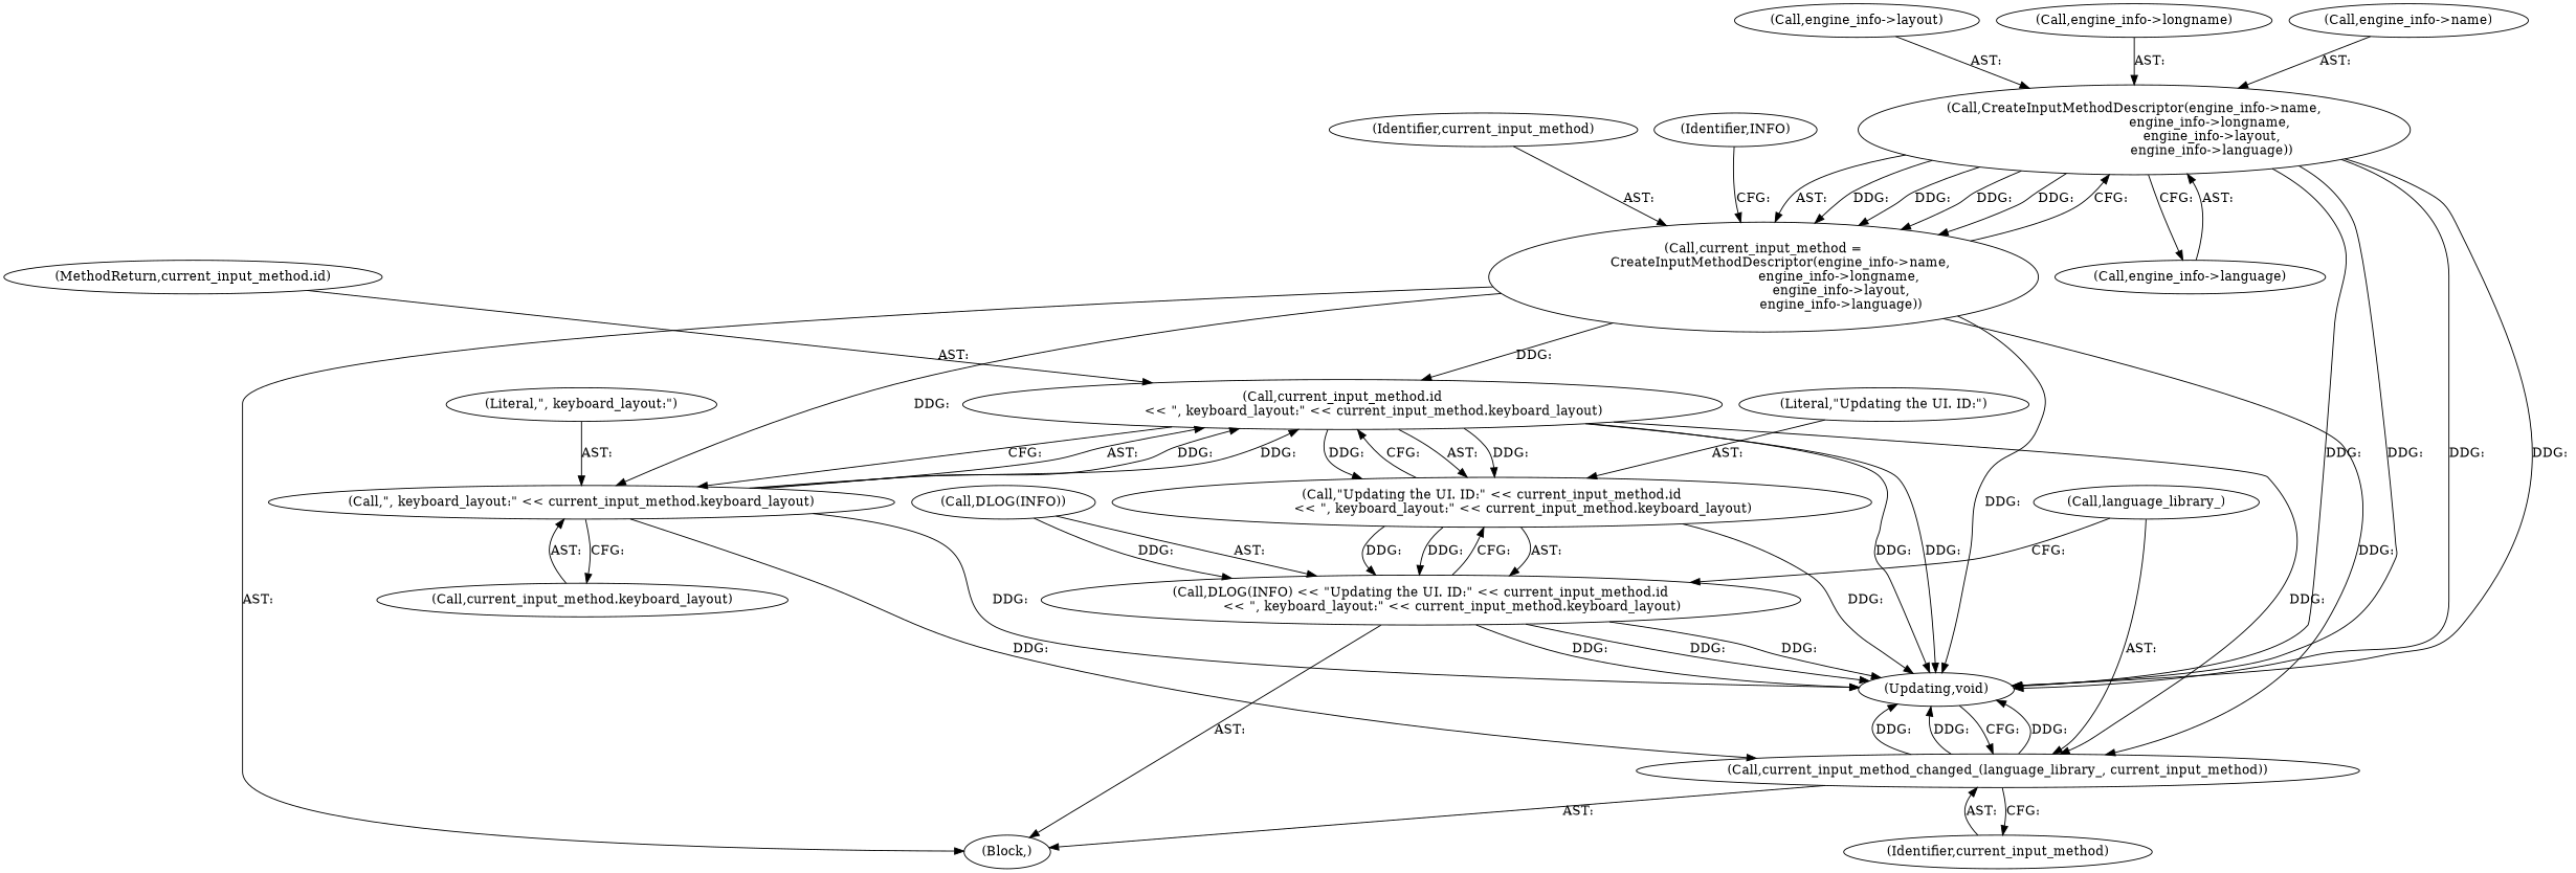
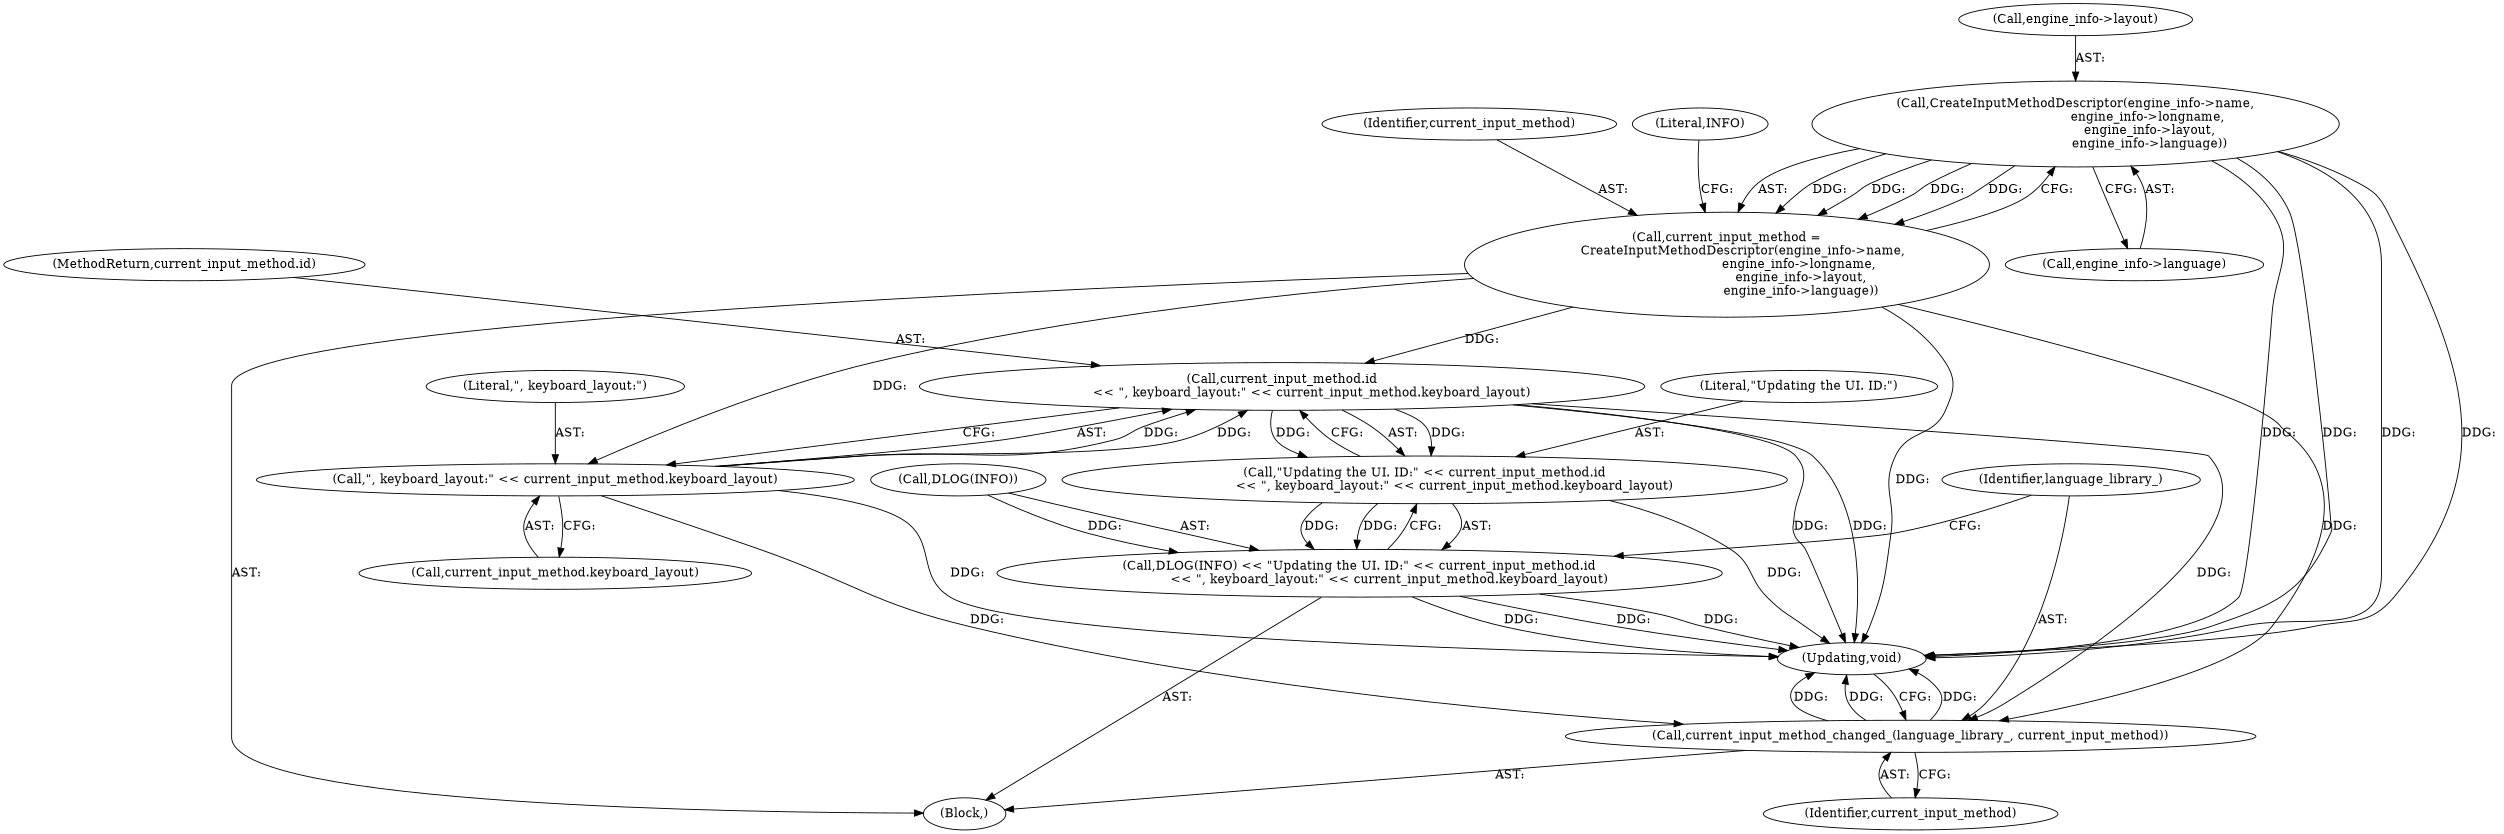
  digraph {
    n1 [label="(Call,CreateInputMethodDescriptor(engine_info->name,\n                                    engine_info->longname,\n                                     engine_info->layout,\n                                     engine_info->language))"]
    n2 [label="(Call,current_input_method =\n        CreateInputMethodDescriptor(engine_info->name,\n                                    engine_info->longname,\n                                     engine_info->layout,\n                                     engine_info->language))"]
    n3 [label="(Call,engine_info->language)"]
    n4 [label="(Updating,void)"]
    n5 [label="(Call,current_input_method.id\n               << \", keyboard_layout:\" << current_input_method.keyboard_layout)"]
    n6 [label="(Call,current_input_method_changed_(language_library_, current_input_method))"]
    n7 [label="(Call,\", keyboard_layout:\" << current_input_method.keyboard_layout)"]
    n8 [label="(Block,)"]
    n9 [label="(Call,\"Updating the UI. ID:\" << current_input_method.id\n               << \", keyboard_layout:\" << current_input_method.keyboard_layout)"]
    n10 [label="(Identifier,current_input_method)"]
    n11 [label="(Call,current_input_method.keyboard_layout)"]
    n12 [label="(Call,DLOG(INFO) << \"Updating the UI. ID:\" << current_input_method.id\n               << \", keyboard_layout:\" << current_input_method.keyboard_layout)"]
    n13 [label="(MethodReturn,current_input_method.id)"]
    n14 [label="(Call,engine_info->layout)"]
-   n15 [label="(Call,language_library_)"]
+   n15 [label="(Identifier,language_library_)"]
    n16 [label="(Literal,\"Updating the UI. ID:\")"]
    n17 [label="(Identifier,current_input_method)"]
-   n18 [label="(Call,engine_info->longname)"]
    n19 [label="(Call,DLOG(INFO))"]
-   n20 [label="(Identifier,INFO)"]
-   n21 [label="(Call,engine_info->name)"]
+   n20 [label="(Literal,INFO)"]
    n22 [label="(Literal,\", keyboard_layout:\")"]
    n1 -> n2 [label="AST: "]
    n1 -> n2 [label="DDG: "]
    n1 -> n2 [label="DDG: "]
    n1 -> n2 [label="DDG: "]
    n1 -> n2 [label="DDG: "]
    n1 -> n3 [label="CFG: "]
    n1 -> n4 [label="DDG: "]
    n1 -> n4 [label="DDG: "]
    n1 -> n4 [label="DDG: "]
    n1 -> n4 [label="DDG: "]
    n2 -> n1 [label="CFG: "]
    n2 -> n4 [label="DDG: "]
    n2 -> n5 [label="DDG: "]
    n2 -> n6 [label="DDG: "]
    n2 -> n7 [label="DDG: "]
    n2 -> n8 [label="AST: "]
    n3 -> n1 [label="AST: "]
    n4 -> n6 [label="CFG: "]
    n5 -> n4 [label="DDG: "]
    n5 -> n4 [label="DDG: "]
    n5 -> n6 [label="DDG: "]
    n5 -> n7 [label="CFG: "]
    n5 -> n9 [label="AST: "]
    n5 -> n9 [label="DDG: "]
    n5 -> n9 [label="DDG: "]
    n6 -> n4 [label="DDG: "]
    n6 -> n4 [label="DDG: "]
    n6 -> n4 [label="DDG: "]
    n6 -> n8 [label="AST: "]
    n6 -> n10 [label="CFG: "]
    n7 -> n4 [label="DDG: "]
    n7 -> n5 [label="AST: "]
    n7 -> n5 [label="DDG: "]
    n7 -> n5 [label="DDG: "]
    n7 -> n6 [label="DDG: "]
    n7 -> n11 [label="CFG: "]
    n9 -> n4 [label="DDG: "]
    n9 -> n5 [label="CFG: "]
    n9 -> n12 [label="AST: "]
    n9 -> n12 [label="DDG: "]
    n9 -> n12 [label="DDG: "]
    n10 -> n6 [label="AST: "]
    n11 -> n7 [label="AST: "]
    n12 -> n4 [label="DDG: "]
    n12 -> n4 [label="DDG: "]
    n12 -> n4 [label="DDG: "]
    n12 -> n8 [label="AST: "]
    n12 -> n9 [label="CFG: "]
    n13 -> n5 [label="AST: "]
    n14 -> n1 [label="AST: "]
    n15 -> n6 [label="AST: "]
    n15 -> n12 [label="CFG: "]
    n16 -> n9 [label="AST: "]
    n17 -> n2 [label="AST: "]
-   n18 -> n1 [label="AST: "]
    n19 -> n12 [label="AST: "]
    n19 -> n12 [label="DDG: "]
    n20 -> n2 [label="CFG: "]
-   n21 -> n1 [label="AST: "]
    n22 -> n7 [label="AST: "]
  }
